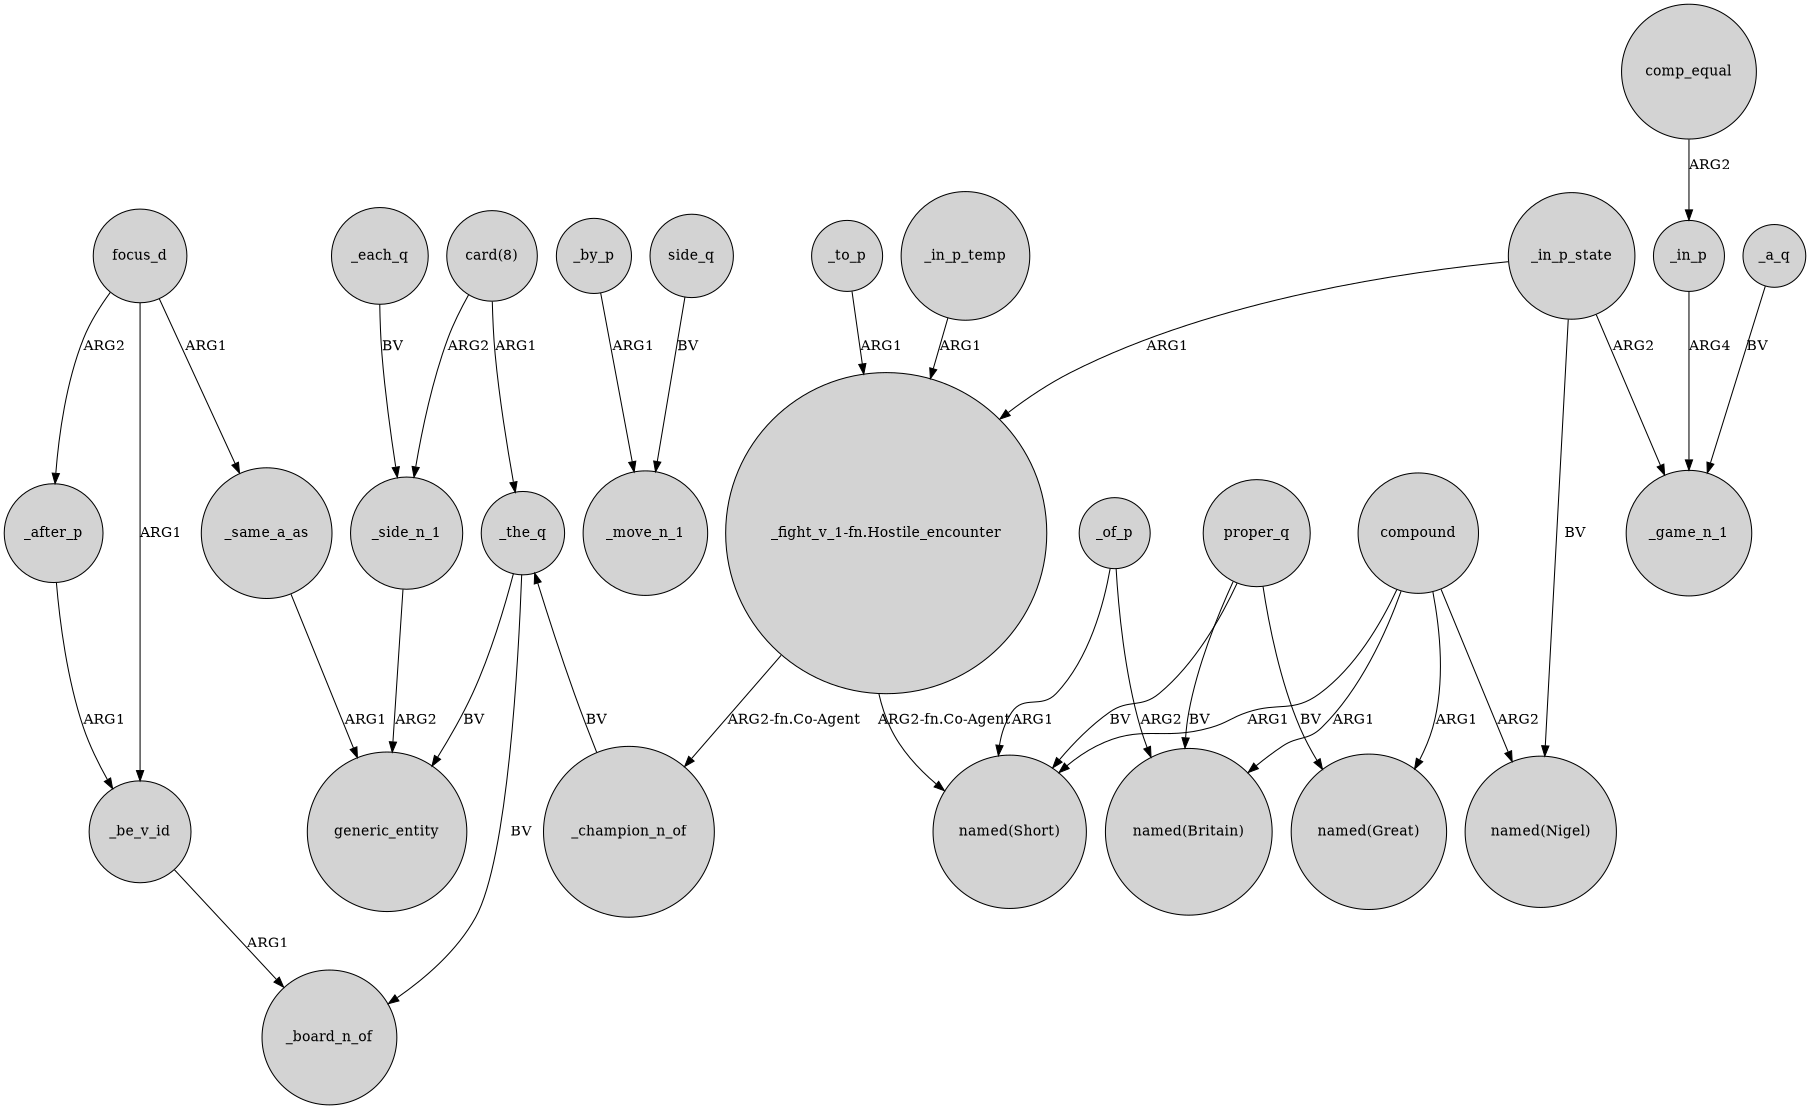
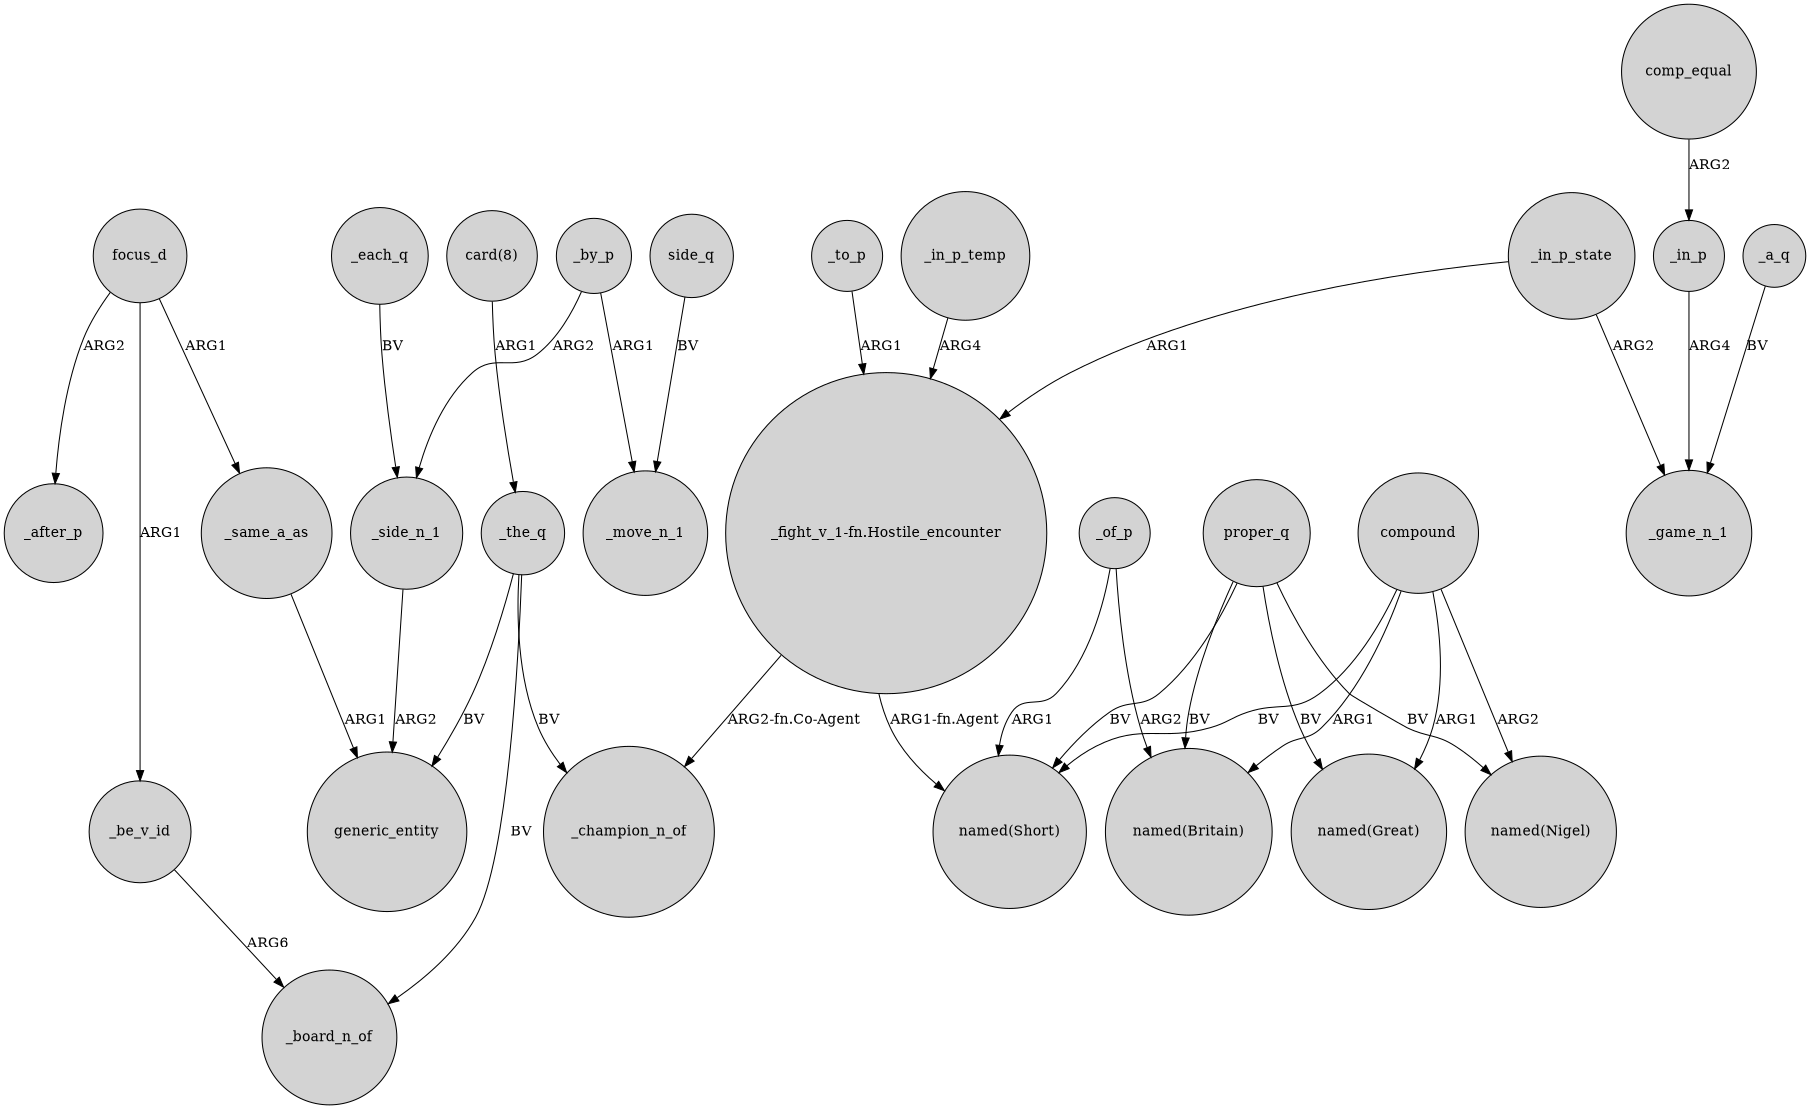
  digraph {
    node [shape=circle style=filled]
    _the_q
    generic_entity
    _board_n_of
    _champion_n_of
    "card(8)"
    focus_d
    _after_p
    _be_v_id
    _same_a_as
    compound
    "named(Nigel)"
    "named(Short)"
    "named(Great)"
    "named(Britain)"
    proper_q
    _in_p_temp
    "_fight_v_1-fn.Hostile_encounter"
    n18 [label=side_q]
    _move_n_1
    _to_p
    comp_equal
    _in_p
    _game_n_1
    _each_q
    _side_n_1
    _by_p
    _a_q
    _of_p
    _in_p_state
    _the_q -> generic_entity [label=BV]
    _the_q -> _board_n_of [label=BV]
-   _champion_n_of -> _the_q [label=BV]
+   _the_q -> _champion_n_of [label=BV]
    "card(8)" -> _the_q [label=ARG1]
    focus_d -> _after_p [label=ARG2]
    focus_d -> _be_v_id [label=ARG1]
    focus_d -> _same_a_as [label=ARG1]
-   _after_p -> _be_v_id [label=ARG1]
-   _be_v_id -> _board_n_of [label=ARG1]
+   _be_v_id -> _board_n_of [label=ARG6]
    _same_a_as -> generic_entity [label=ARG1]
    compound -> "named(Nigel)" [label=ARG2]
-   compound -> "named(Short)" [label=ARG1]
+   compound -> "named(Short)" [label=BV]
    compound -> "named(Great)" [label=ARG1]
    compound -> "named(Britain)" [label=ARG1]
-   _in_p_state -> "named(Nigel)" [label=BV]
+   proper_q -> "named(Nigel)" [label=BV]
    proper_q -> "named(Short)" [label=BV]
    proper_q -> "named(Great)" [label=BV]
    proper_q -> "named(Britain)" [label=BV]
-   _in_p_temp -> "_fight_v_1-fn.Hostile_encounter" [label=ARG1]
+   _in_p_temp -> "_fight_v_1-fn.Hostile_encounter" [label=ARG4]
    "_fight_v_1-fn.Hostile_encounter" -> _champion_n_of [label="ARG2-fn.Co-Agent"]
-   "_fight_v_1-fn.Hostile_encounter" -> "named(Short)" [label="ARG2-fn.Co-Agent"]
+   "_fight_v_1-fn.Hostile_encounter" -> "named(Short)" [label="ARG1-fn.Agent"]
    n18 -> _move_n_1 [label=BV]
    _to_p -> "_fight_v_1-fn.Hostile_encounter" [label=ARG1]
    comp_equal -> _in_p [label=ARG2]
    _in_p -> _game_n_1 [label=ARG4]
    _each_q -> _side_n_1 [label=BV]
    _side_n_1 -> generic_entity [label=ARG2]
    _by_p -> _move_n_1 [label=ARG1]
-   "card(8)" -> _side_n_1 [label=ARG2]
+   _by_p -> _side_n_1 [label=ARG2]
    _a_q -> _game_n_1 [label=BV]
    _of_p -> "named(Short)" [label=ARG1]
    _of_p -> "named(Britain)" [label=ARG2]
    _in_p_state -> "_fight_v_1-fn.Hostile_encounter" [label=ARG1]
    _in_p_state -> _game_n_1 [label=ARG2]
  }
